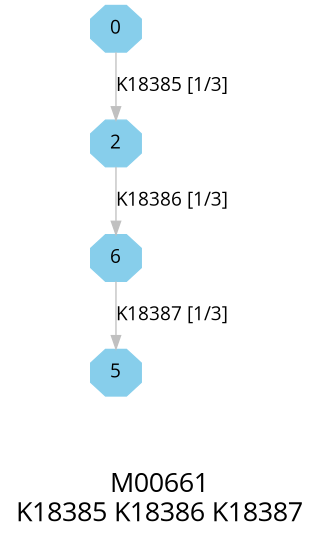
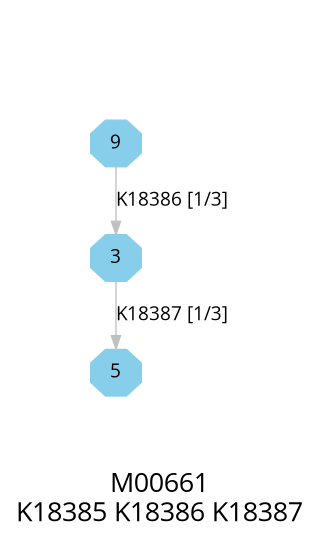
  digraph {
    fontname="Open Sans"
    fontsize=20
    label="M00661\nK18385 K18386 K18387"
    node [color=skyblue fontname="Open Sans" shape=octagon style=filled]
    edge [color=grey fontname="Open Sans"]
-   0 [height=.3 width=.3]
    n2 [height=.3 label=5 width=.3]
-   2 [height=.3 width=.3]
-   3 [height=.3 width=.3 label=6]
+   2 [height=.3 width=.3 label=9]
+   3 [height=.3 width=.3]
    subgraph sub_1 {
-     0
      n2
      2
      3
    }
-   0 -> 2 [label="K18385 [1/3]"]
    2 -> 3 [label="K18386 [1/3]"]
    3 -> n2 [label="K18387 [1/3]"]
  }
